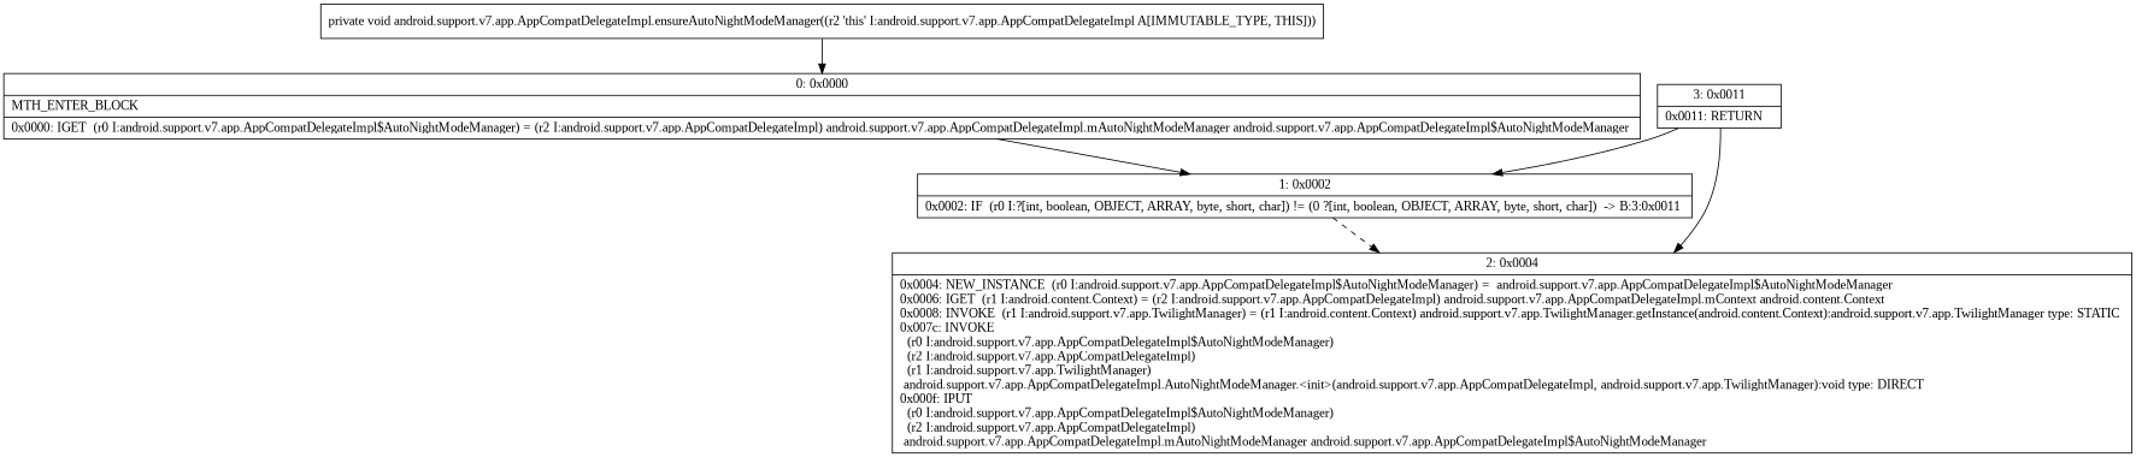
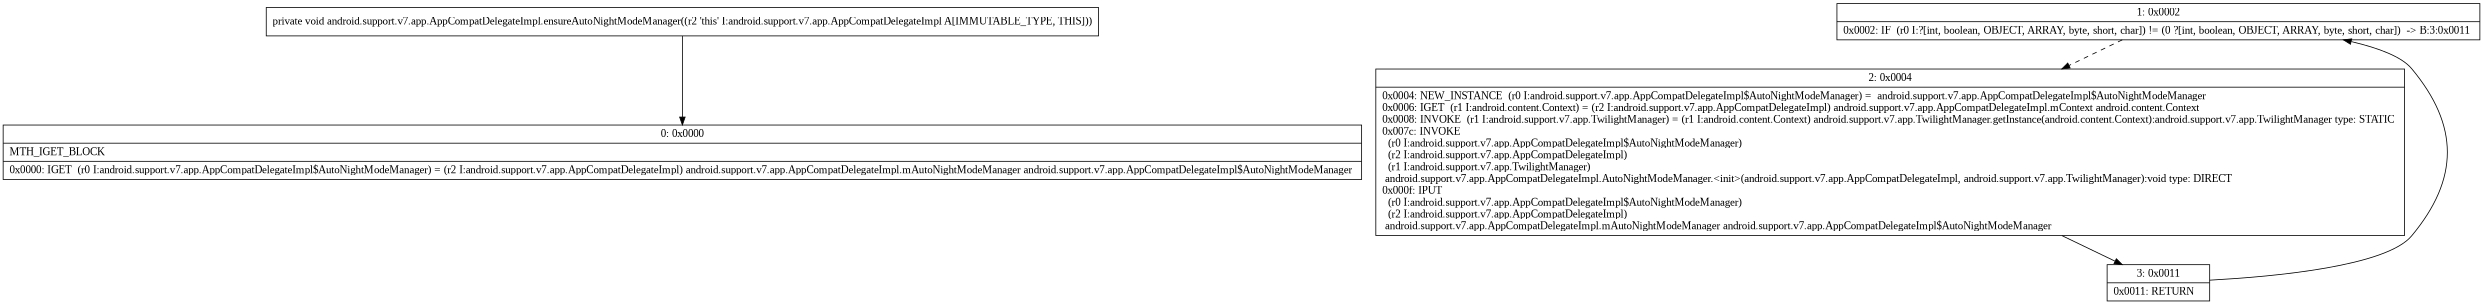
  digraph {
    fontname="Liberation Serif"
    node [fontname="Liberation Serif" shape=record]
    edge [fontname="Liberation Serif"]
-   n1 [label="{0\:\ 0x0000|MTH_ENTER_BLOCK\l|0x0000: IGET  (r0 I:android.support.v7.app.AppCompatDelegateImpl$AutoNightModeManager) = (r2 I:android.support.v7.app.AppCompatDelegateImpl) android.support.v7.app.AppCompatDelegateImpl.mAutoNightModeManager android.support.v7.app.AppCompatDelegateImpl$AutoNightModeManager \l}"]
+   n1 [label="{0\:\ 0x0000|MTH_IGET_BLOCK\l|0x0000: IGET  (r0 I:android.support.v7.app.AppCompatDelegateImpl$AutoNightModeManager) = (r2 I:android.support.v7.app.AppCompatDelegateImpl) android.support.v7.app.AppCompatDelegateImpl.mAutoNightModeManager android.support.v7.app.AppCompatDelegateImpl$AutoNightModeManager \l}"]
    n2 [label="{1\:\ 0x0002|0x0002: IF  (r0 I:?[int, boolean, OBJECT, ARRAY, byte, short, char]) != (0 ?[int, boolean, OBJECT, ARRAY, byte, short, char])  \-\> B:3:0x0011 \l}"]
    n3 [label="{2\:\ 0x0004|0x0004: NEW_INSTANCE  (r0 I:android.support.v7.app.AppCompatDelegateImpl$AutoNightModeManager) =  android.support.v7.app.AppCompatDelegateImpl$AutoNightModeManager \l0x0006: IGET  (r1 I:android.content.Context) = (r2 I:android.support.v7.app.AppCompatDelegateImpl) android.support.v7.app.AppCompatDelegateImpl.mContext android.content.Context \l0x0008: INVOKE  (r1 I:android.support.v7.app.TwilightManager) = (r1 I:android.content.Context) android.support.v7.app.TwilightManager.getInstance(android.content.Context):android.support.v7.app.TwilightManager type: STATIC \l0x007c: INVOKE  \l  (r0 I:android.support.v7.app.AppCompatDelegateImpl$AutoNightModeManager)\l  (r2 I:android.support.v7.app.AppCompatDelegateImpl)\l  (r1 I:android.support.v7.app.TwilightManager)\l android.support.v7.app.AppCompatDelegateImpl.AutoNightModeManager.\<init\>(android.support.v7.app.AppCompatDelegateImpl, android.support.v7.app.TwilightManager):void type: DIRECT \l0x000f: IPUT  \l  (r0 I:android.support.v7.app.AppCompatDelegateImpl$AutoNightModeManager)\l  (r2 I:android.support.v7.app.AppCompatDelegateImpl)\l android.support.v7.app.AppCompatDelegateImpl.mAutoNightModeManager android.support.v7.app.AppCompatDelegateImpl$AutoNightModeManager \l}"]
    n4 [label="{3\:\ 0x0011|0x0011: RETURN   \l}"]
    n5 [label="{private void android.support.v7.app.AppCompatDelegateImpl.ensureAutoNightModeManager((r2 'this' I:android.support.v7.app.AppCompatDelegateImpl A[IMMUTABLE_TYPE, THIS])) }"]
-   n1 -> n2
    n2 -> n3 [style=dashed]
-   n4 -> n3
+   n3 -> n4
    n4 -> n2
    n5 -> n1
  }
